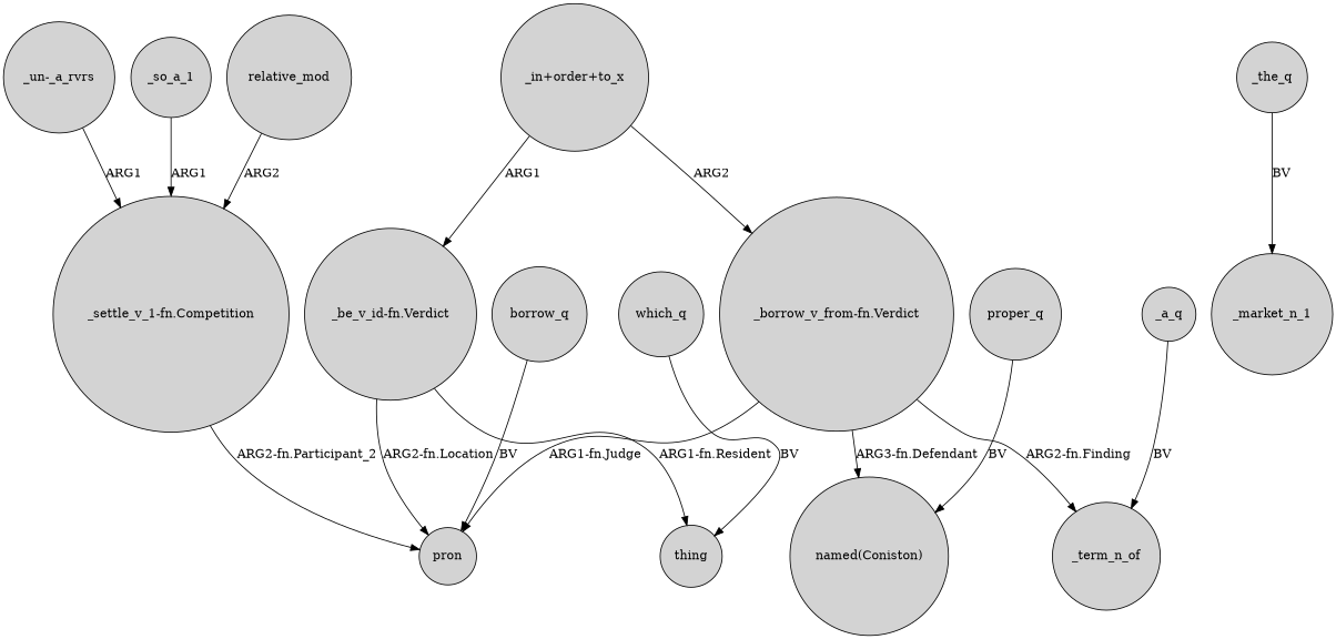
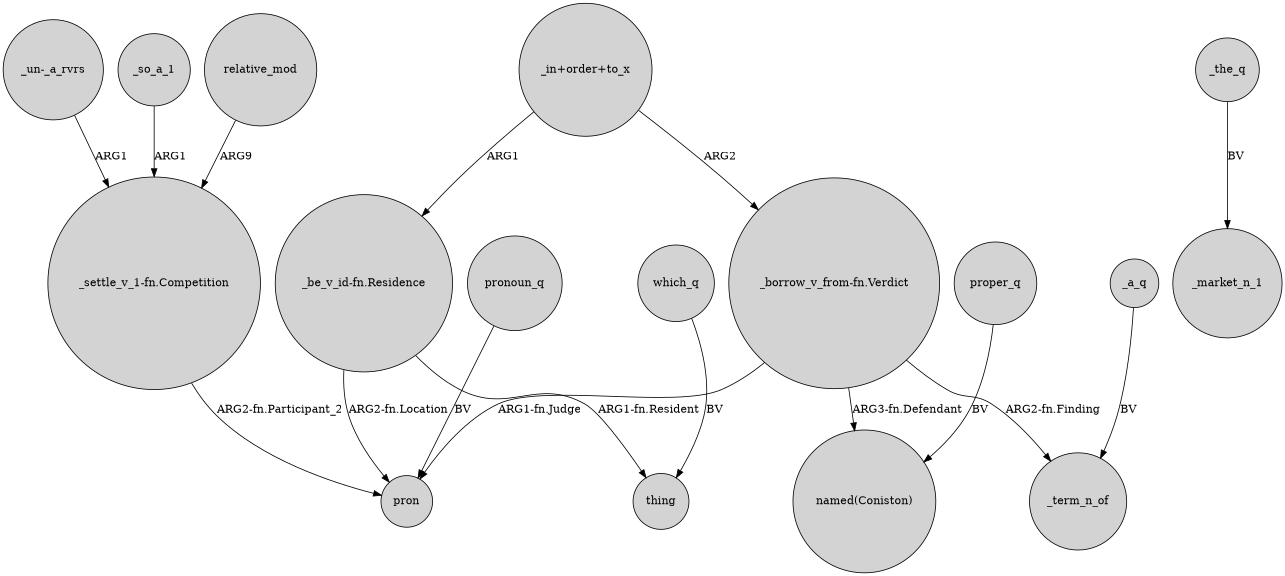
  digraph {
    fontname="DejaVu Serif"
    node [fontname="DejaVu Serif" shape=circle style=filled]
    edge [fontname="DejaVu Serif"]
    "_un-_a_rvrs"
    "_settle_v_1-fn.Competition"
    pron
    "_in+order+to_x"
-   "_be_v_id-fn.Residence" [label="_be_v_id-fn.Verdict"]
+   "_be_v_id-fn.Residence"
    "_borrow_v_from-fn.Verdict"
    thing
    "named(Coniston)"
    _term_n_of
    _so_a_1
    proper_q
    _the_q
    _market_n_1
    relative_mod
-   pronoun_q [label=borrow_q]
+   pronoun_q
    which_q
    _a_q
    "_un-_a_rvrs" -> "_settle_v_1-fn.Competition" [label=ARG1]
    "_settle_v_1-fn.Competition" -> pron [label="ARG2-fn.Participant_2"]
    "_in+order+to_x" -> "_be_v_id-fn.Residence" [label=ARG1]
    "_in+order+to_x" -> "_borrow_v_from-fn.Verdict" [label=ARG2]
    "_be_v_id-fn.Residence" -> pron [label="ARG2-fn.Location"]
    "_be_v_id-fn.Residence" -> thing [label="ARG1-fn.Resident"]
    "_borrow_v_from-fn.Verdict" -> pron [label="ARG1-fn.Judge"]
    "_borrow_v_from-fn.Verdict" -> "named(Coniston)" [label="ARG3-fn.Defendant"]
    "_borrow_v_from-fn.Verdict" -> _term_n_of [label="ARG2-fn.Finding"]
    _so_a_1 -> "_settle_v_1-fn.Competition" [label=ARG1]
    proper_q -> "named(Coniston)" [label=BV]
    _the_q -> _market_n_1 [label=BV]
-   relative_mod -> "_settle_v_1-fn.Competition" [label=ARG2]
+   relative_mod -> "_settle_v_1-fn.Competition" [label=ARG9]
    pronoun_q -> pron [label=BV]
    which_q -> thing [label=BV]
    _a_q -> _term_n_of [label=BV]
  }
